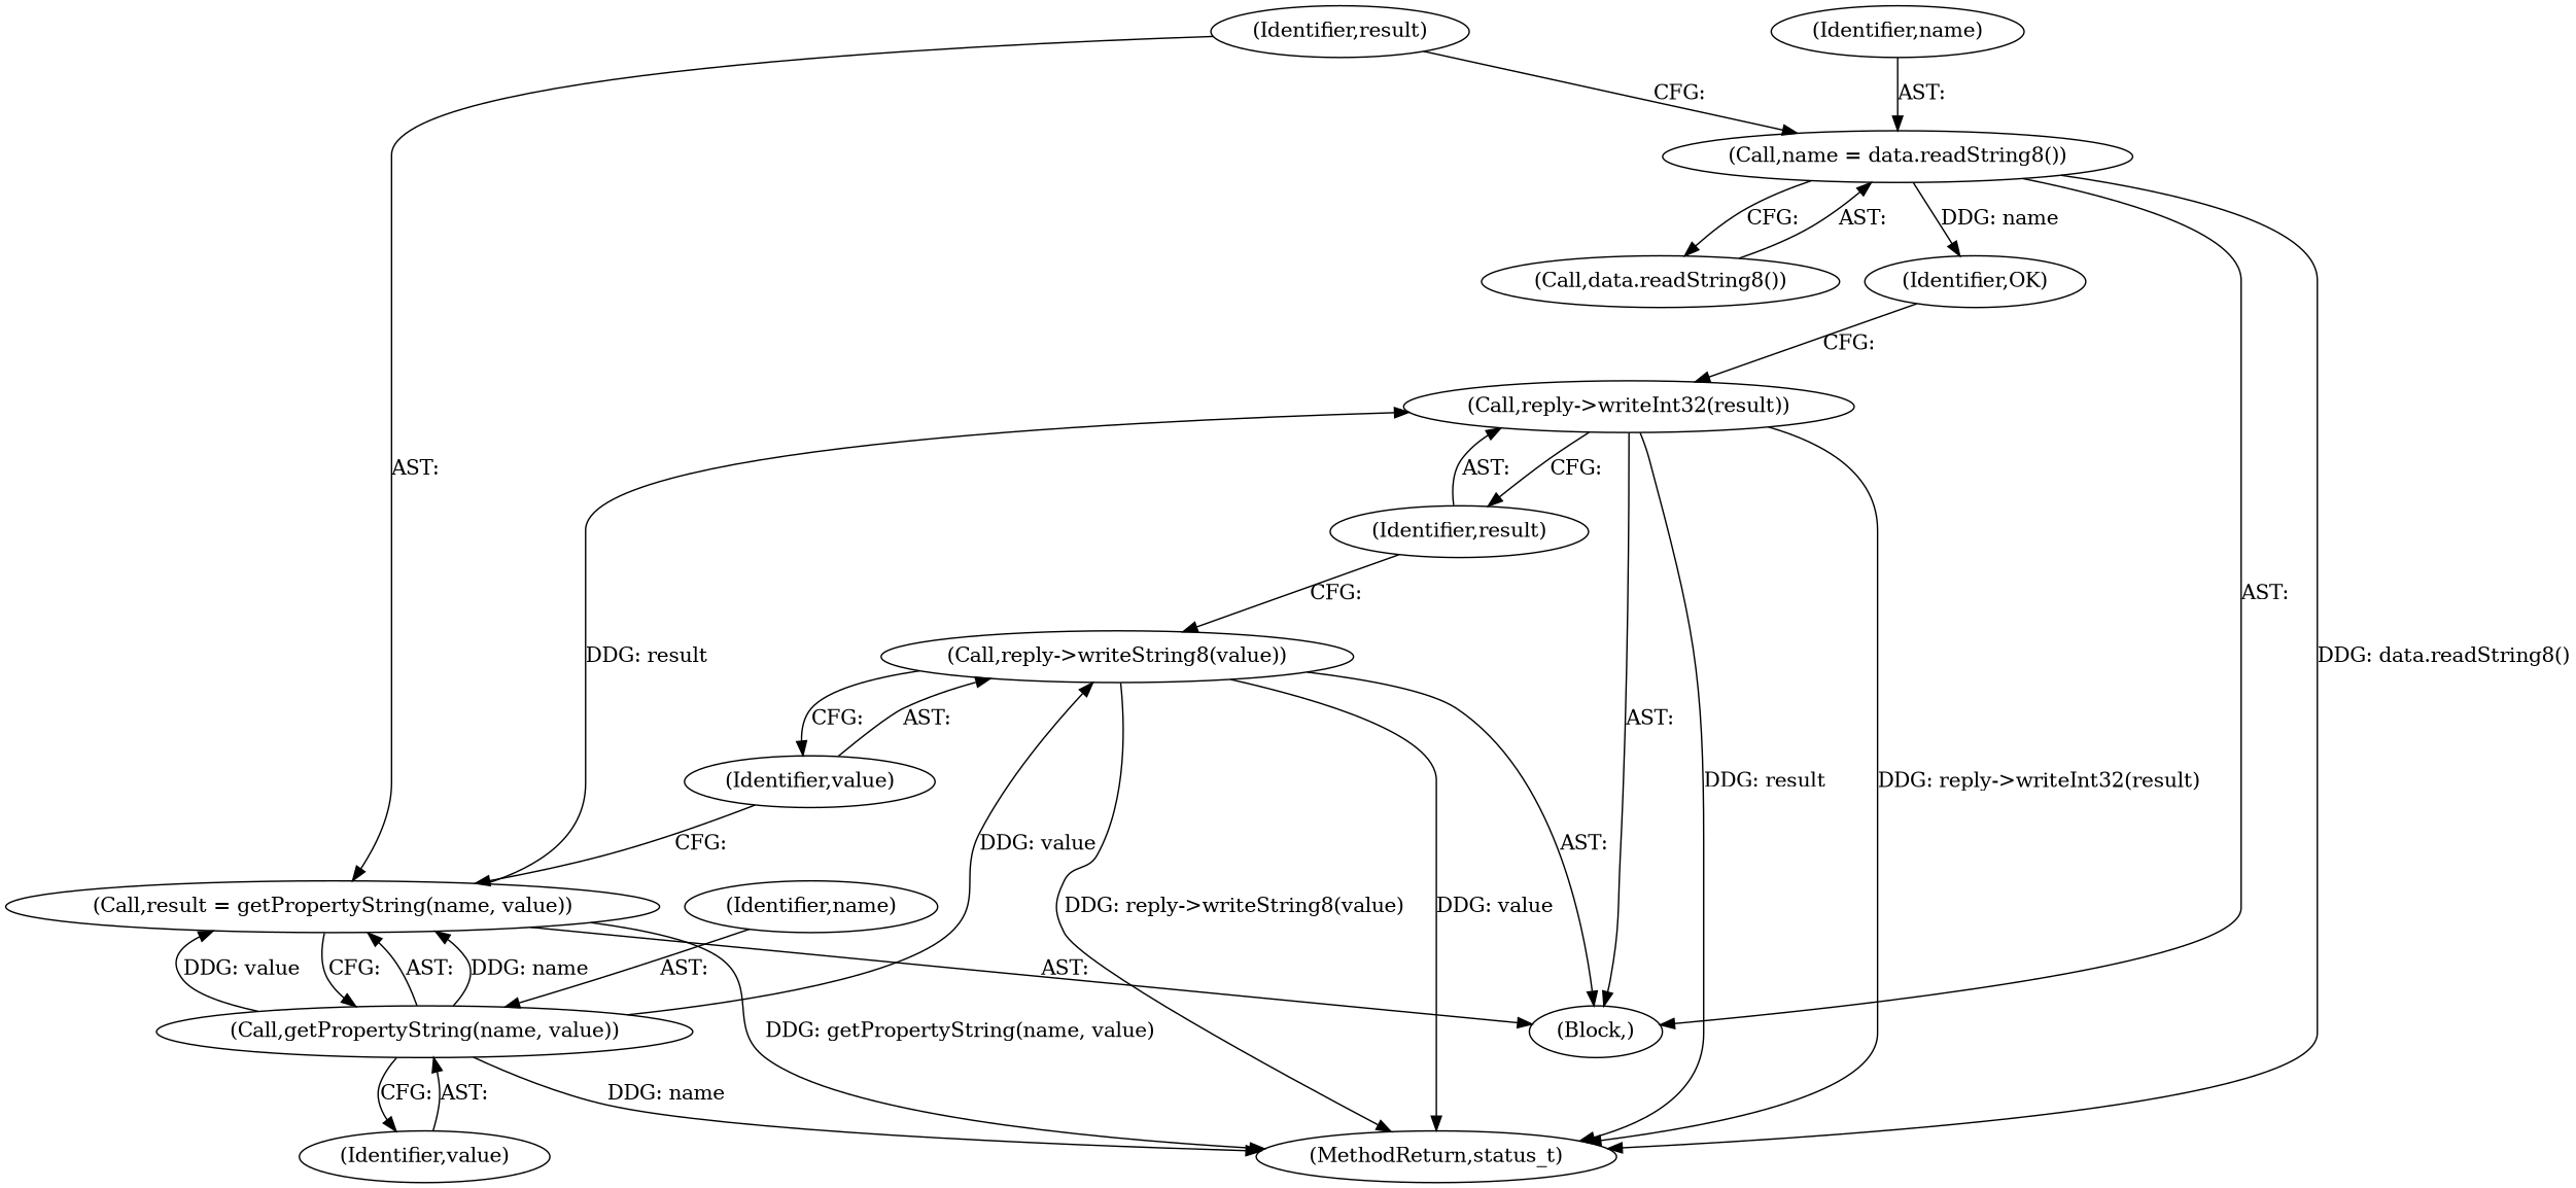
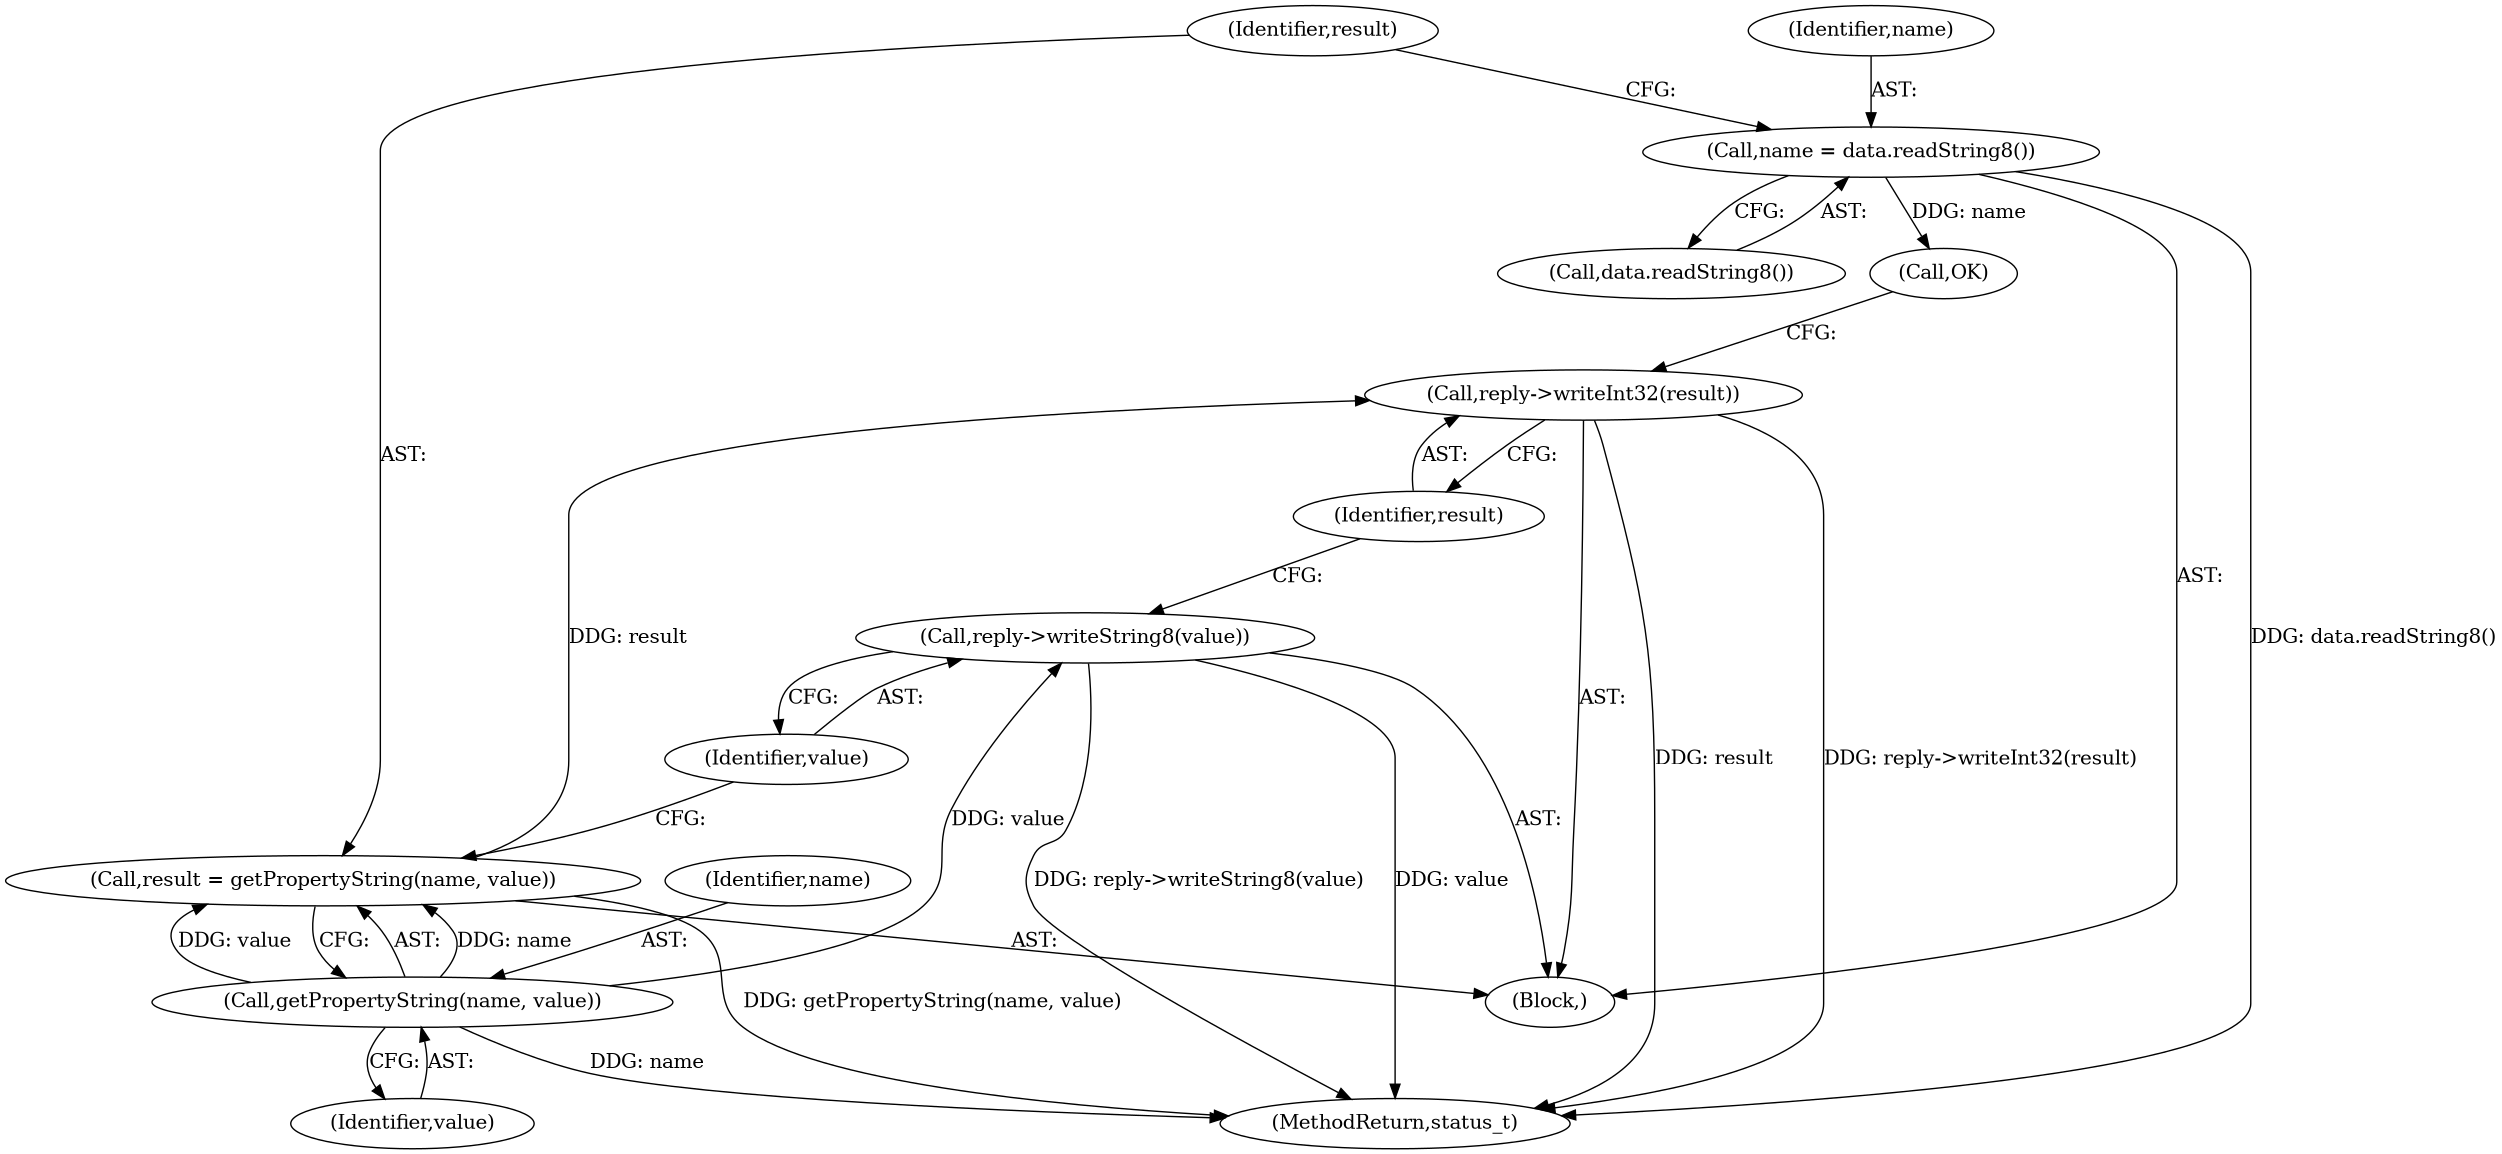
  digraph {
    n1 [label="(Call,name = data.readString8())"]
    n2 [label="(MethodReturn,status_t)"]
    n3 [label="(Block,)"]
    n4 [label="(Call,data.readString8())"]
-   n5 [label="(Identifier,OK)"]
+   n5 [label="(Call,OK)"]
    n6 [label="(Call,getPropertyString(name, value))"]
    n7 [label="(Call,result = getPropertyString(name, value))"]
    n8 [label="(Call,reply->writeString8(value))"]
    n9 [label="(Identifier,value)"]
    n10 [label="(Call,reply->writeInt32(result))"]
    n11 [label="(Identifier,value)"]
    n12 [label="(Identifier,result)"]
    n13 [label="(Identifier,name)"]
    n14 [label="(Identifier,result)"]
    n15 [label="(Identifier,name)"]
    n1 -> n2 [label="DDG: data.readString8()"]
    n1 -> n3 [label="AST: "]
    n1 -> n4 [label="CFG: "]
    n1 -> n5 [label="DDG: name"]
    n4 -> n1 [label="AST: "]
    n5 -> n10 [label="CFG: "]
    n6 -> n2 [label="DDG: name"]
    n6 -> n7 [label="AST: "]
    n6 -> n7 [label="DDG: name"]
    n6 -> n7 [label="DDG: value"]
    n6 -> n8 [label="DDG: value"]
    n6 -> n9 [label="CFG: "]
    n7 -> n2 [label="DDG: getPropertyString(name, value)"]
    n7 -> n3 [label="AST: "]
    n7 -> n6 [label="CFG: "]
    n7 -> n10 [label="DDG: result"]
    n8 -> n2 [label="DDG: reply->writeString8(value)"]
    n8 -> n2 [label="DDG: value"]
    n8 -> n3 [label="AST: "]
    n8 -> n11 [label="CFG: "]
    n9 -> n6 [label="AST: "]
    n10 -> n2 [label="DDG: reply->writeInt32(result)"]
    n10 -> n2 [label="DDG: result"]
    n10 -> n3 [label="AST: "]
    n10 -> n12 [label="CFG: "]
    n11 -> n7 [label="CFG: "]
    n11 -> n8 [label="AST: "]
    n12 -> n8 [label="CFG: "]
    n12 -> n10 [label="AST: "]
    n13 -> n6 [label="AST: "]
    n14 -> n1 [label="CFG: "]
    n14 -> n7 [label="AST: "]
    n15 -> n1 [label="AST: "]
  }
